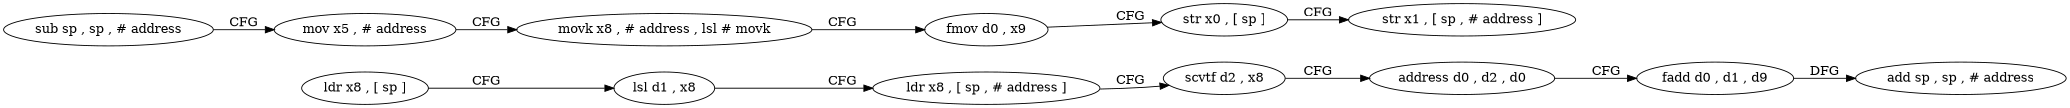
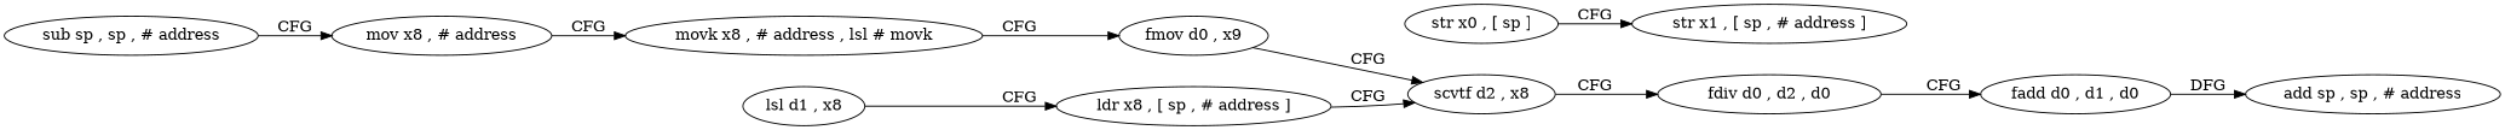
  digraph {
    fontname="DejaVu Serif"
    rankdir=LR
    node [fontname="DejaVu Serif"]
    edge [fontname="DejaVu Serif"]
    n1 [label="sub sp , sp , # address"]
-   n2 [label="mov x5 , # address"]
+   n2 [label="mov x8 , # address"]
    n3 [label="movk x8 , # address , lsl # movk"]
    n4 [label="fmov d0 , x9"]
    n5 [label="str x0 , [ sp ]"]
    n6 [label="str x1 , [ sp , # address ]"]
-   n7 [label="ldr x8 , [ sp ]"]
    n8 [label="lsl d1 , x8"]
    n9 [label="ldr x8 , [ sp , # address ]"]
    n10 [label="scvtf d2 , x8"]
-   n11 [label="address d0 , d2 , d0"]
-   n12 [label="fadd d0 , d1 , d9"]
+   n11 [label="fdiv d0 , d2 , d0"]
+   n12 [label="fadd d0 , d1 , d0"]
    n13 [label="add sp , sp , # address"]
    n1 -> n2 [label=CFG]
    n2 -> n3 [label=CFG]
    n3 -> n4 [label=CFG]
-   n4 -> n5 [label=CFG]
+   n4 -> n10 [label=CFG]
    n5 -> n6 [label=CFG]
-   n7 -> n8 [label=CFG]
    n8 -> n9 [label=CFG]
    n9 -> n10 [label=CFG]
    n10 -> n11 [label=CFG]
    n11 -> n12 [label=CFG]
    n12 -> n13 [label=DFG]
  }
